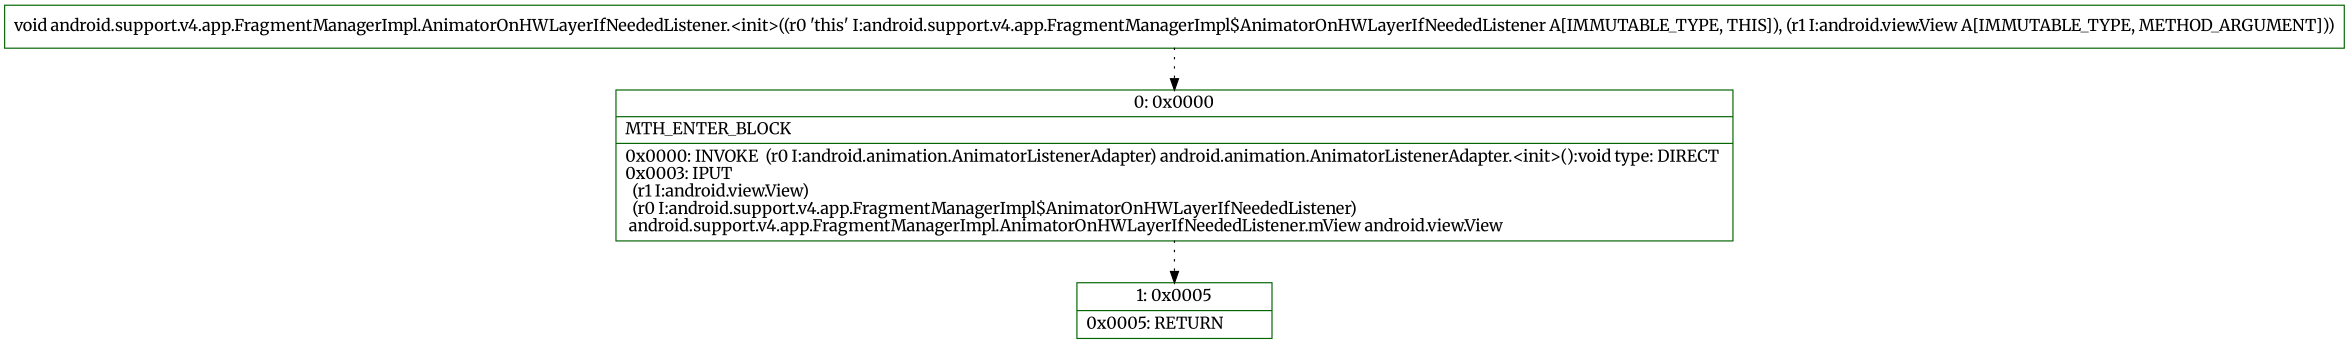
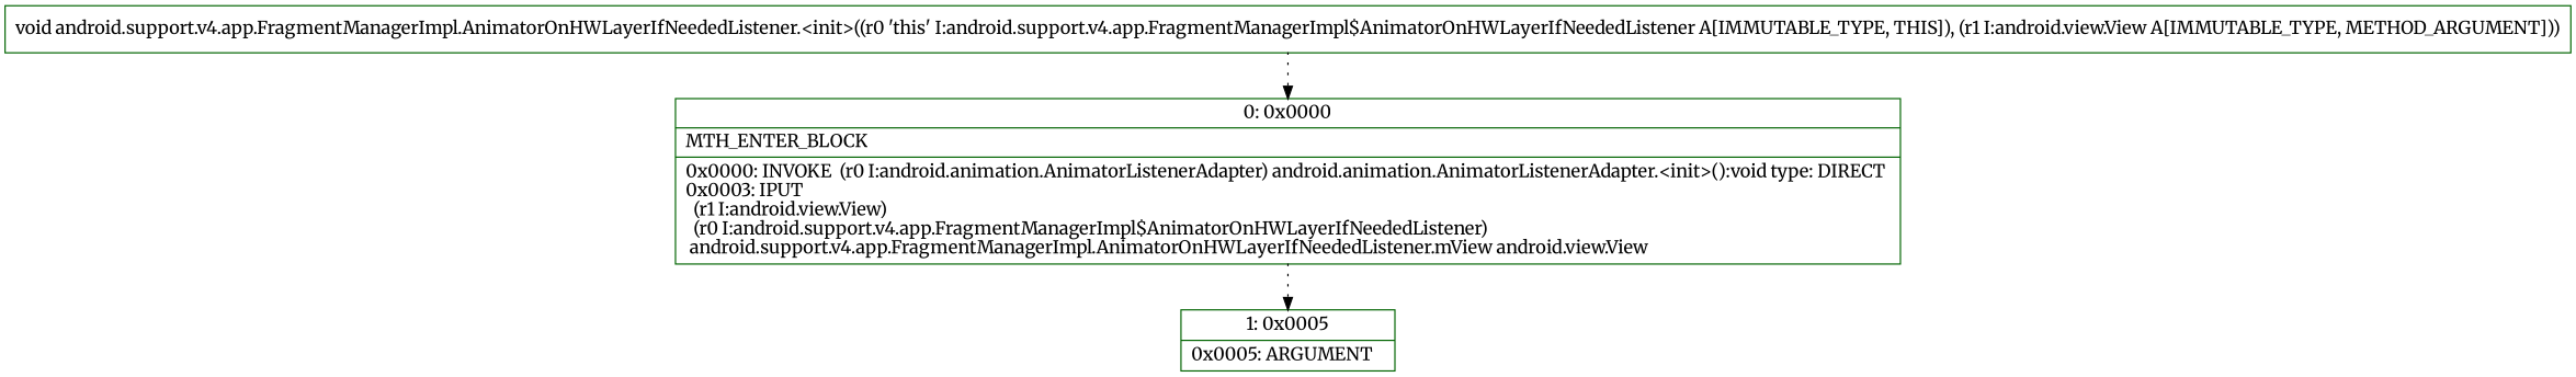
  digraph {
    fontname=Merriweather
    node [shape=record color=darkgreen fontname=Merriweather]
    edge [style=dotted fontname=Merriweather]
    n1 [label="{0\:\ 0x0000|MTH_ENTER_BLOCK\l|0x0000: INVOKE  (r0 I:android.animation.AnimatorListenerAdapter) android.animation.AnimatorListenerAdapter.\<init\>():void type: DIRECT \l0x0003: IPUT  \l  (r1 I:android.view.View)\l  (r0 I:android.support.v4.app.FragmentManagerImpl$AnimatorOnHWLayerIfNeededListener)\l android.support.v4.app.FragmentManagerImpl.AnimatorOnHWLayerIfNeededListener.mView android.view.View \l}"]
-   n2 [label="{1\:\ 0x0005|0x0005: RETURN   \l}"]
+   n2 [label="{1\:\ 0x0005|0x0005: ARGUMENT   \l}"]
    n3 [label="{void android.support.v4.app.FragmentManagerImpl.AnimatorOnHWLayerIfNeededListener.\<init\>((r0 'this' I:android.support.v4.app.FragmentManagerImpl$AnimatorOnHWLayerIfNeededListener A[IMMUTABLE_TYPE, THIS]), (r1 I:android.view.View A[IMMUTABLE_TYPE, METHOD_ARGUMENT])) }"]
    n1 -> n2
    n3 -> n1
  }
